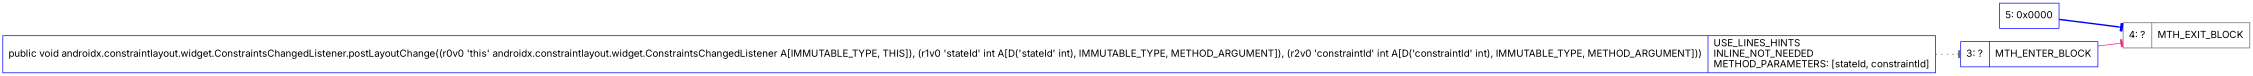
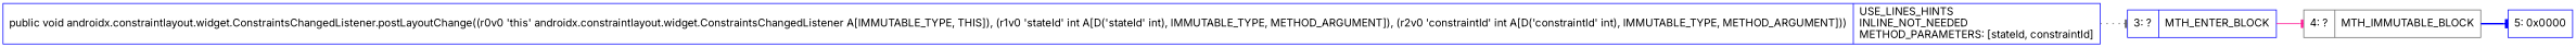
  digraph {
    fontname=Inter
    rankdir=LR
    node [color=blue fontname=Inter shape=record]
    edge [arrowhead=tee fontname=Inter]
    n1 [label="{3\:\ ?|MTH_ENTER_BLOCK\l}"]
-   n2 [color=gray40 label="{4\:\ ?|MTH_EXIT_BLOCK\l}"]
+   n2 [color=gray40 label="{4\:\ ?|MTH_IMMUTABLE_BLOCK\l}"]
    n3 [label="{5\:\ 0x0000}"]
    n4 [label="{public void androidx.constraintlayout.widget.ConstraintsChangedListener.postLayoutChange((r0v0 'this' androidx.constraintlayout.widget.ConstraintsChangedListener A[IMMUTABLE_TYPE, THIS]), (r1v0 'stateId' int A[D('stateId' int), IMMUTABLE_TYPE, METHOD_ARGUMENT]), (r2v0 'constraintId' int A[D('constraintId' int), IMMUTABLE_TYPE, METHOD_ARGUMENT]))  | USE_LINES_HINTS\lINLINE_NOT_NEEDED\lMETHOD_PARAMETERS: [stateId, constraintId]\l}"]
    subgraph cluster_1 {
      label="R(0)"
    }
    n1 -> n2 [color=deeppink style=solid]
-   n3 -> n2 [color=blue style=bold]
+   n2 -> n3 [color=blue style=bold]
    n4 -> n1 [color=gray40 style=dotted]
  }
